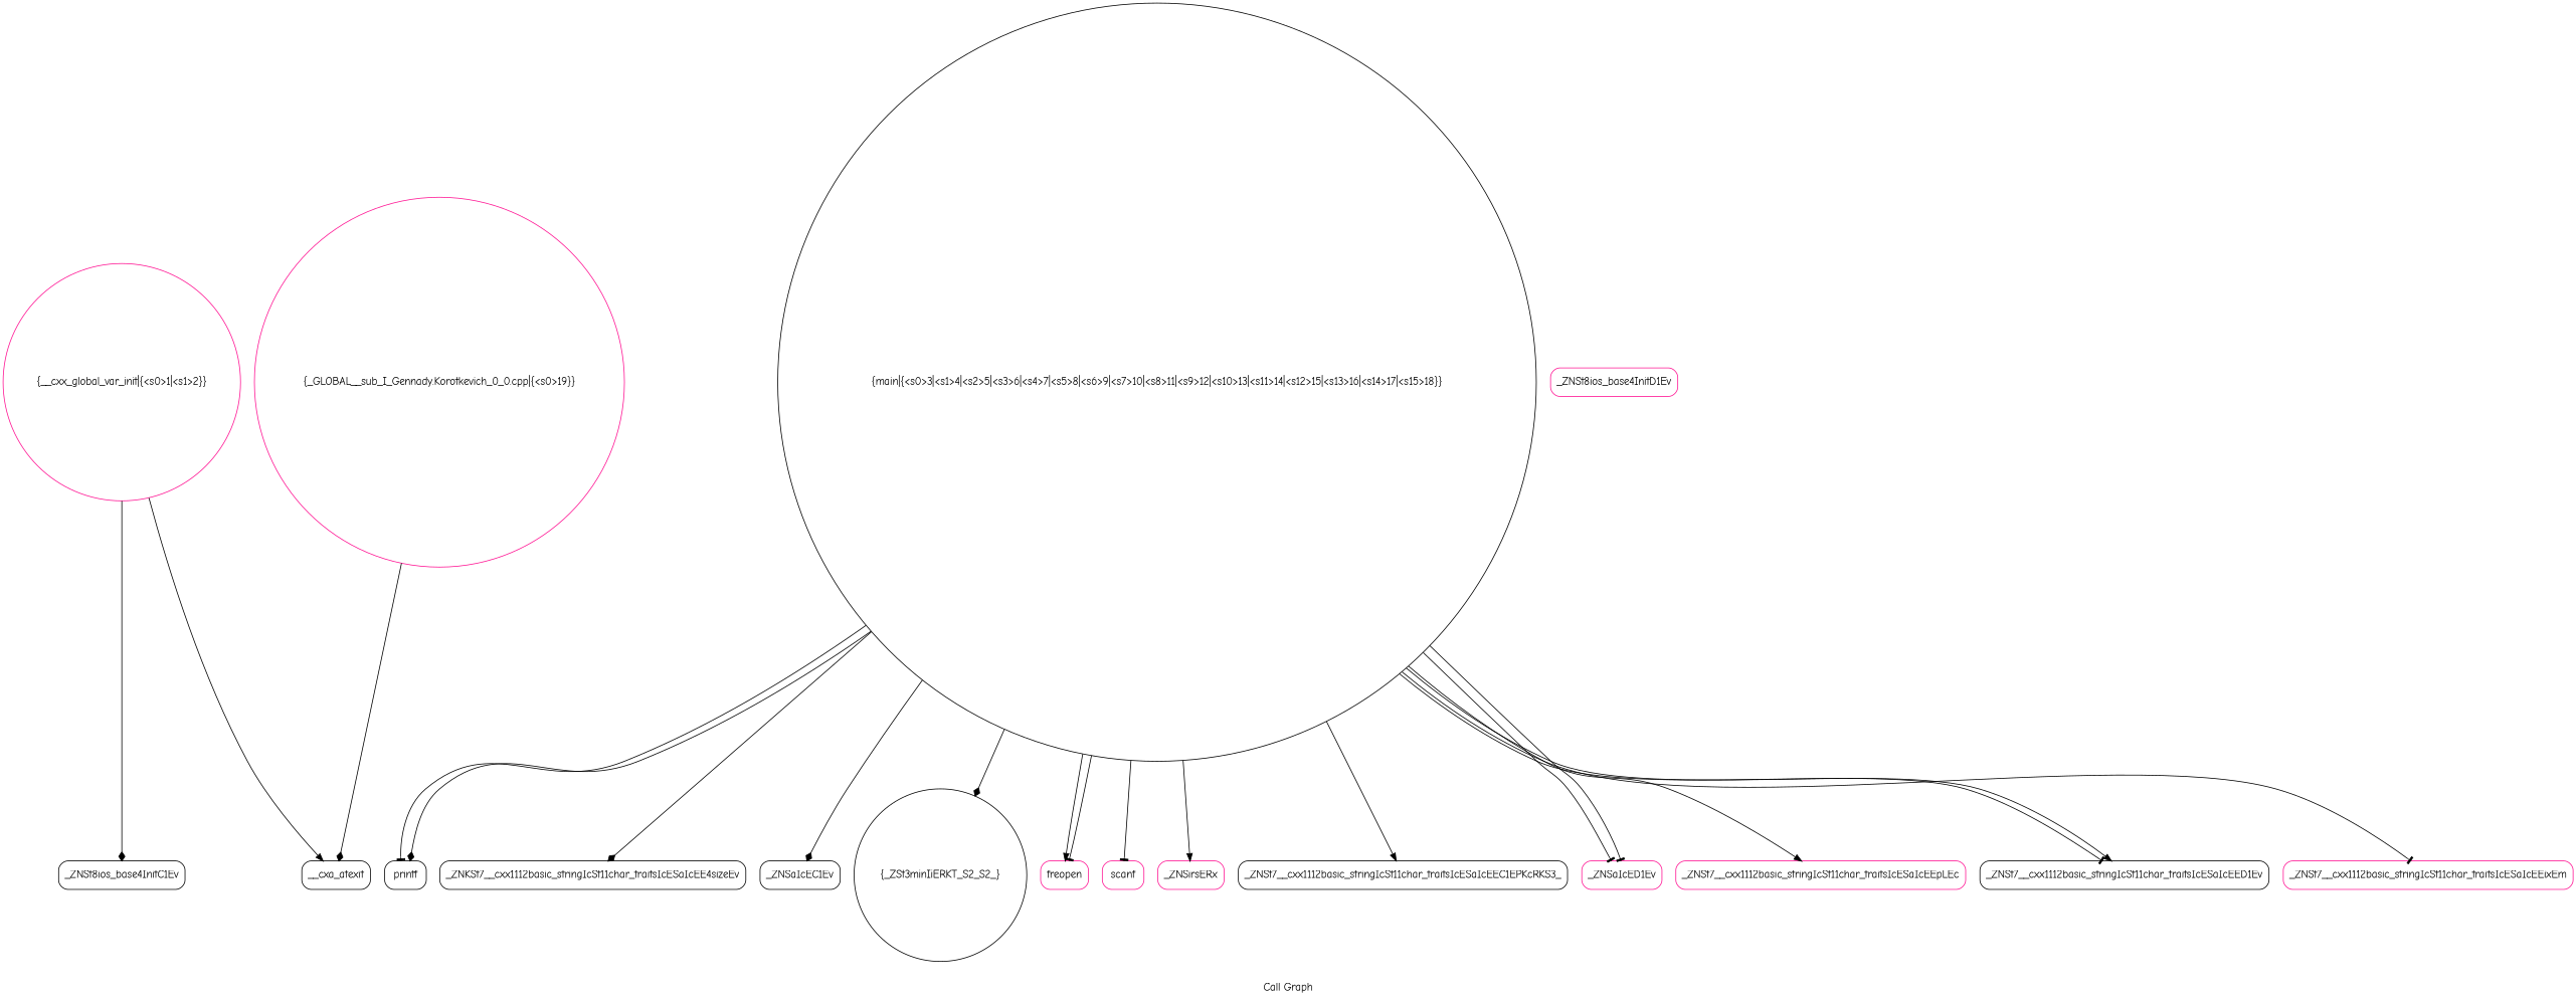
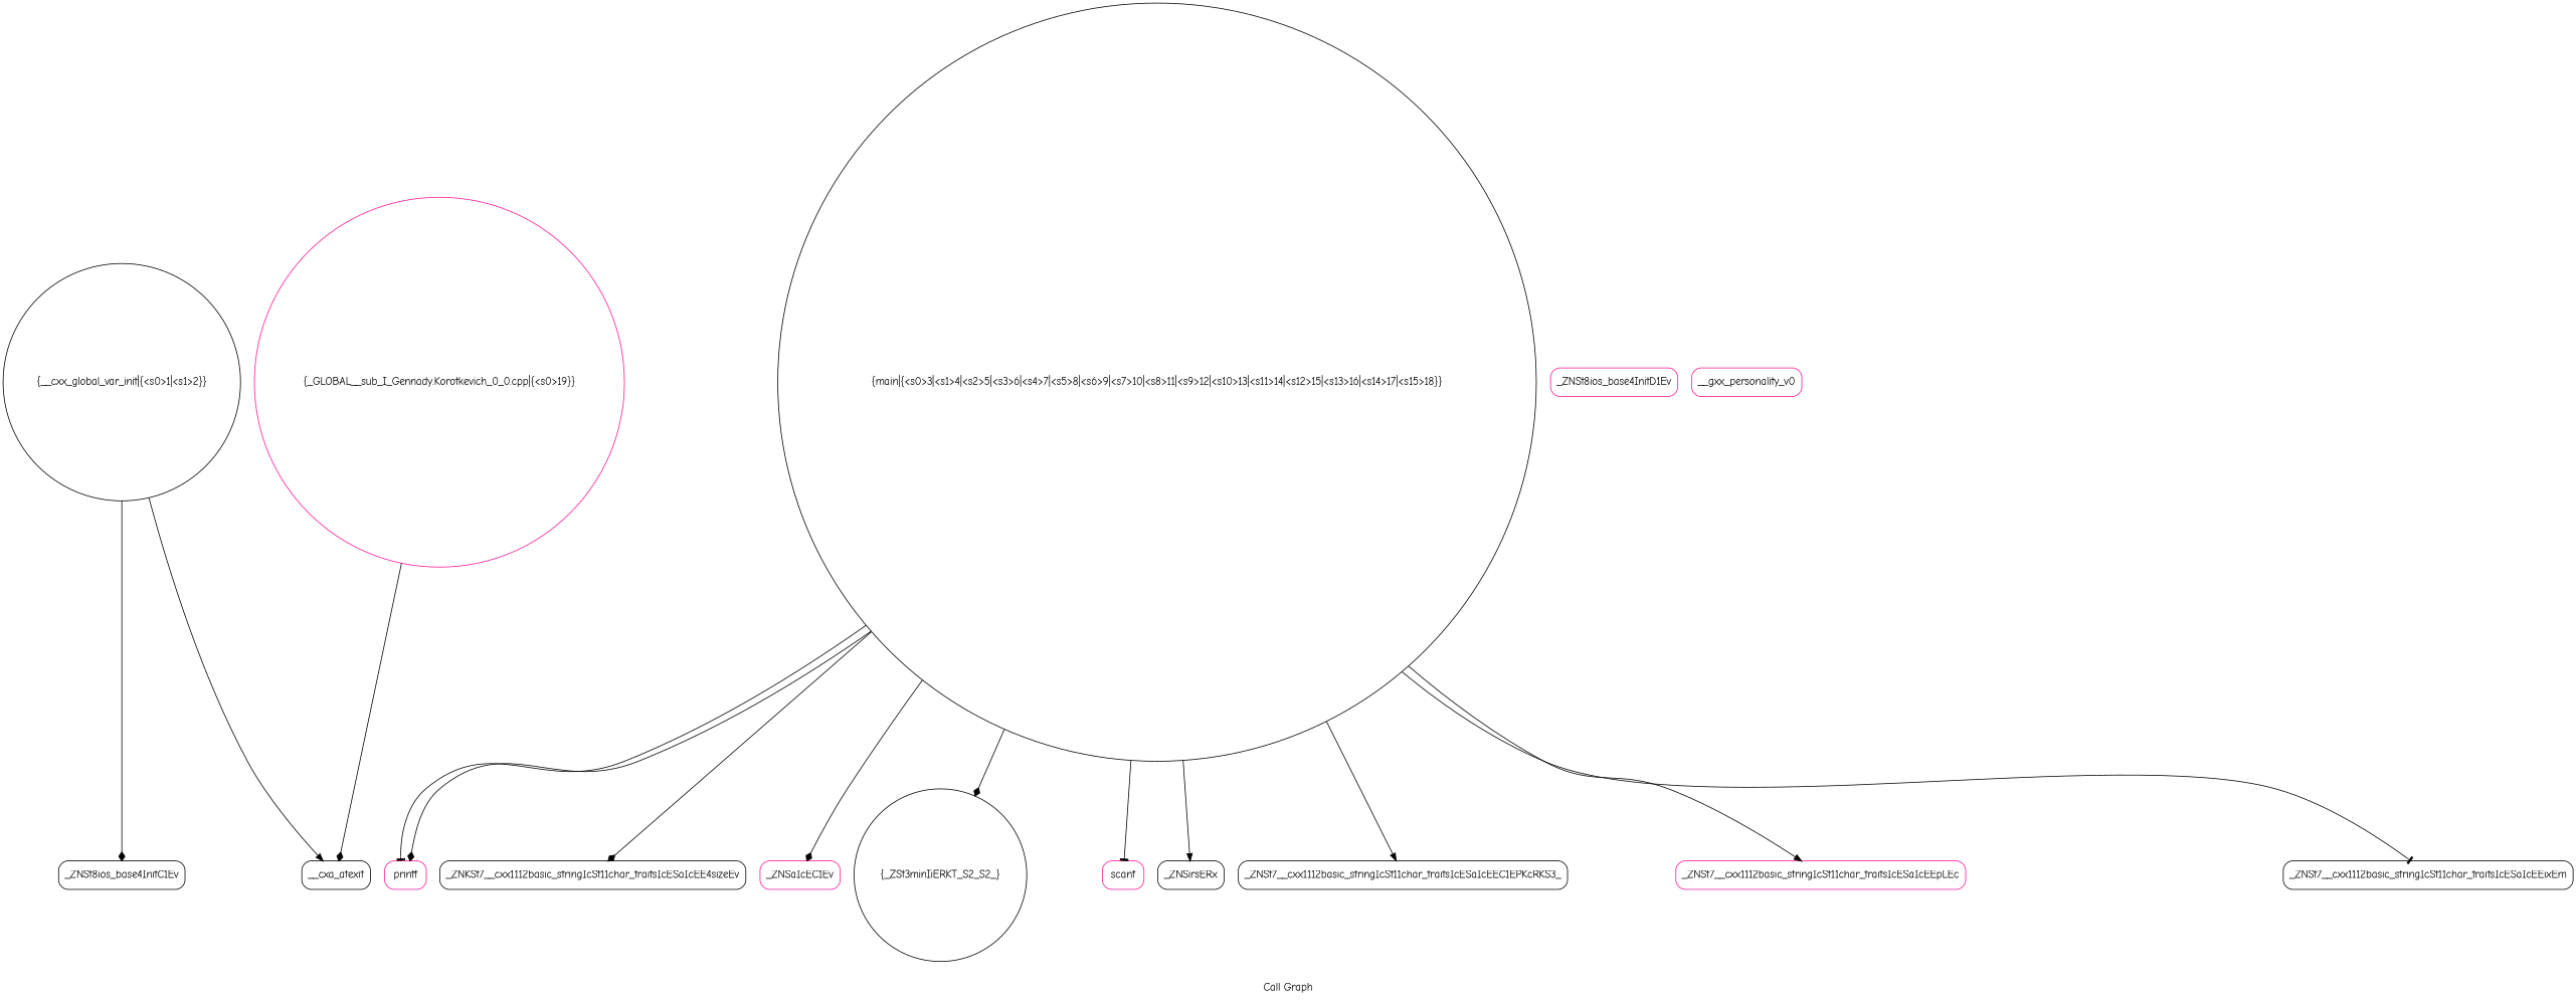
  digraph {
    fontname="Comic Neue"
    label="Call Graph"
    node [color=black fontname="Comic Neue" shape=Mrecord]
    edge [arrowhead=tee color=black fontname="Comic Neue" tailport=s0]
-   n1 [color=deeppink label="{__cxx_global_var_init|{<s0>1|<s1>2}}" shape=circle]
+   n1 [label="{__cxx_global_var_init|{<s0>1|<s1>2}}" shape=circle]
    n2 [label="{_ZNSt8ios_base4InitC1Ev}"]
    n3 [label="{__cxa_atexit}"]
-   n4 [label="{printf}"]
+   n4 [color=deeppink label="{printf}"]
    n5 [label="{_ZNKSt7__cxx1112basic_stringIcSt11char_traitsIcESaIcEE4sizeEv}"]
    n6 [color=deeppink label="{_ZNSt8ios_base4InitD1Ev}"]
-   n7 [label="{_ZNSaIcEC1Ev}"]
+   n7 [color=deeppink label="{_ZNSaIcEC1Ev}"]
    n8 [label="{_ZSt3minIiERKT_S2_S2_}" shape=circle]
    n9 [label="{main|{<s0>3|<s1>4|<s2>5|<s3>6|<s4>7|<s5>8|<s6>9|<s7>10|<s8>11|<s9>12|<s10>13|<s11>14|<s12>15|<s13>16|<s14>17|<s15>18}}" shape=circle]
-   n10 [color=deeppink label="{freopen}"]
    n11 [color=deeppink label="{scanf}"]
-   n12 [color=deeppink label="{_ZNSirsERx}"]
+   n12 [label="{_ZNSirsERx}"]
    n13 [label="{_ZNSt7__cxx1112basic_stringIcSt11char_traitsIcESaIcEEC1EPKcRKS3_}"]
-   n14 [color=deeppink label="{_ZNSaIcED1Ev}"]
    n15 [color=deeppink label="{_ZNSt7__cxx1112basic_stringIcSt11char_traitsIcESaIcEEpLEc}"]
-   n16 [label="{_ZNSt7__cxx1112basic_stringIcSt11char_traitsIcESaIcEED1Ev}"]
-   n17 [color=deeppink label="{_ZNSt7__cxx1112basic_stringIcSt11char_traitsIcESaIcEEixEm}"]
+   n17 [label="{_ZNSt7__cxx1112basic_stringIcSt11char_traitsIcESaIcEEixEm}"]
+   n18 [color=deeppink label="{__gxx_personality_v0}"]
    n19 [color=deeppink label="{_GLOBAL__sub_I_Gennady.Korotkevich_0_0.cpp|{<s0>19}}" shape=circle]
    n1 -> n2 [arrowhead=diamond]
    n1 -> n3 [arrowhead=normal tailport=s1]
    n9 -> n4 [tailport=s3]
    n9 -> n4 [arrowhead=diamond tailport=s15]
    n9 -> n5 [arrowhead=diamond tailport=s11]
    n9 -> n7 [arrowhead=diamond tailport=s5]
    n9 -> n8 [arrowhead=diamond tailport=s13]
-   n9 -> n10 [arrowhead=normal]
-   n9 -> n10 [tailport=s1]
    n9 -> n11 [tailport=s2]
    n9 -> n12 [arrowhead=normal tailport=s4]
    n9 -> n13 [arrowhead=normal tailport=s6]
-   n9 -> n14 [tailport=s7]
-   n9 -> n14 [tailport=s9]
    n9 -> n15 [arrowhead=normal tailport=s8]
-   n9 -> n16 [tailport=s10]
-   n9 -> n16 [arrowhead=normal tailport=s14]
    n9 -> n17 [tailport=s12]
    n19 -> n3 [arrowhead=diamond]
  }
